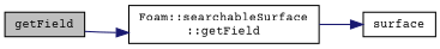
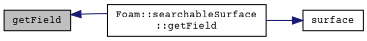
  digraph {
    fontname="Courier Prime"
    rankdir=LR
    node [color=black fontname="Courier Prime" fontsize=10 shape=record]
    edge [color=midnightblue fontname="Courier Prime" fontsize=10 labelfontname=Helvetica labelfontsize=10 style=solid]
    n1 [fillcolor=grey75 fontcolor=black height=0.2 label=getField style=filled width=0.4]
    n2 [height=0.2 label="Foam::searchableSurface\l::getField" width=0.4]
    n3 [height=0.2 label=surface width=0.4]
-   n1 -> n2
+   n2 -> n1
    n2 -> n3
  }
